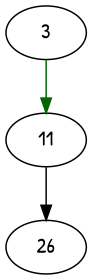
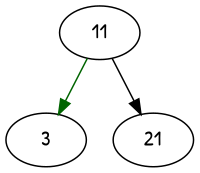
  strict digraph {
    fontname="Patrick Hand"
    node [fontname="Patrick Hand"]
    edge [fontname="Patrick Hand"]
    3 [entry=true]
    11
-   21 [label=26]
-   3 -> 11 [color=darkgreen cond=true]
+   21
+   11 -> 3 [color=darkgreen cond=true]
    11 -> 21
  }
